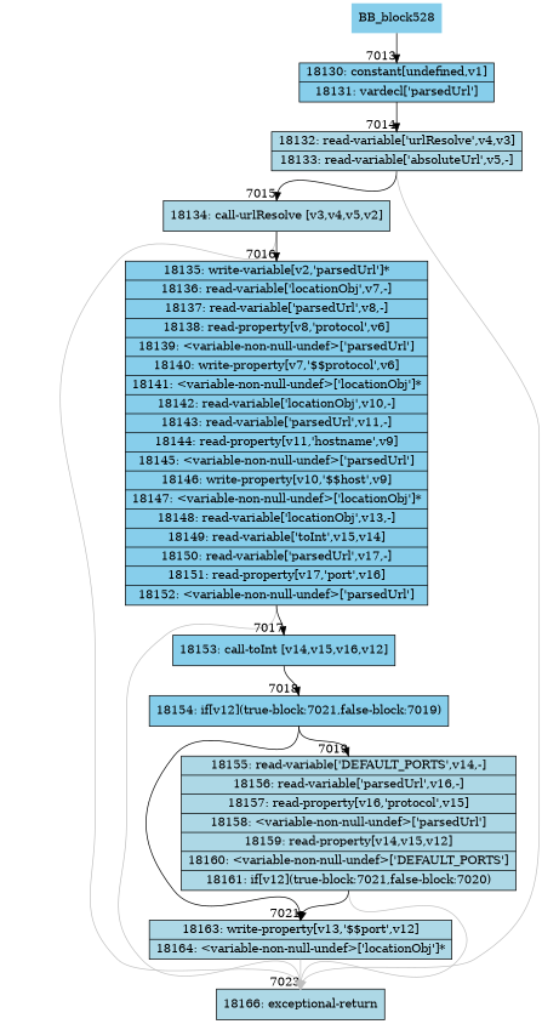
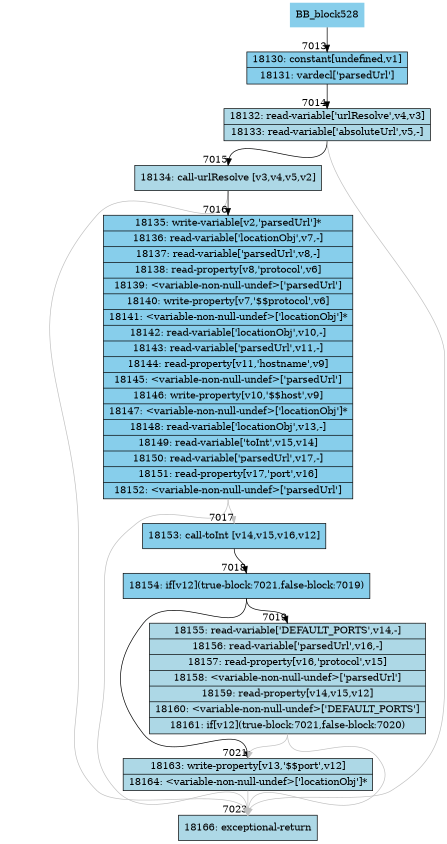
  digraph {
    rankdir=TD
    node [fillcolor=skyblue shape=record style=filled]
    edge [headport=n tailport=s]
    n1 [label=BB_block528 shape=none]
    n2 [label="{18130: constant[undefined,v1]|18131: vardecl['parsedUrl']}"]
    n3 [fillcolor=lightblue label="{18132: read-variable['urlResolve',v4,v3]|18133: read-variable['absoluteUrl',v5,-]}"]
    n4 [fillcolor=lightblue label="{18134: call-urlResolve [v3,v4,v5,v2]}"]
    n5 [fillcolor=lightblue label="{18166: exceptional-return}"]
    n6 [label="{18135: write-variable[v2,'parsedUrl']*|18136: read-variable['locationObj',v7,-]|18137: read-variable['parsedUrl',v8,-]|18138: read-property[v8,'protocol',v6]|18139: \<variable-non-null-undef\>['parsedUrl']|18140: write-property[v7,'$$protocol',v6]|18141: \<variable-non-null-undef\>['locationObj']*|18142: read-variable['locationObj',v10,-]|18143: read-variable['parsedUrl',v11,-]|18144: read-property[v11,'hostname',v9]|18145: \<variable-non-null-undef\>['parsedUrl']|18146: write-property[v10,'$$host',v9]|18147: \<variable-non-null-undef\>['locationObj']*|18148: read-variable['locationObj',v13,-]|18149: read-variable['toInt',v15,v14]|18150: read-variable['parsedUrl',v17,-]|18151: read-property[v17,'port',v16]|18152: \<variable-non-null-undef\>['parsedUrl']}"]
    n7 [label="{18153: call-toInt [v14,v15,v16,v12]}"]
    n8 [label="{18154: if[v12](true-block:7021,false-block:7019)}"]
    n9 [fillcolor=lightblue label="{18163: write-property[v13,'$$port',v12]|18164: \<variable-non-null-undef\>['locationObj']*}"]
    n10 [fillcolor=lightblue label="{18155: read-variable['DEFAULT_PORTS',v14,-]|18156: read-variable['parsedUrl',v16,-]|18157: read-property[v16,'protocol',v15]|18158: \<variable-non-null-undef\>['parsedUrl']|18159: read-property[v14,v15,v12]|18160: \<variable-non-null-undef\>['DEFAULT_PORTS']|18161: if[v12](true-block:7021,false-block:7020)}"]
    n1 -> n2 [headlabel="    7013"]
    n2 -> n3 [headlabel="      7014"]
    n3 -> n4 [headlabel="      7015"]
    n3 -> n5 [color=gray headlabel="      7023"]
    n4 -> n5 [color=gray]
    n4 -> n6 [headlabel="      7016"]
    n6 -> n5 [color=gray]
-   n6 -> n7 [headlabel="      7017"]
+   n6 -> n7 [headlabel="      7017" color=gray]
    n7 -> n8 [headlabel="      7018"]
    n8 -> n9 [headlabel="      7021"]
    n8 -> n10 [headlabel="      7019"]
    n9 -> n5 [color=gray]
    n10 -> n5 [color=gray]
-   n10 -> n9
+   n10 -> n9 [color=gray]
  }
